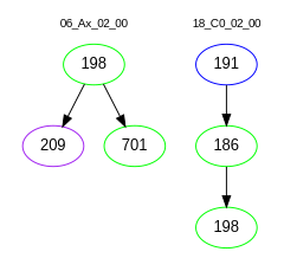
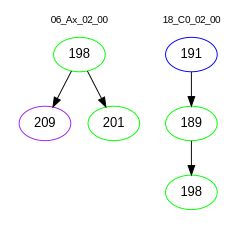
  digraph {
    fontname="Liberation Sans"
    node [color=green fontname="Liberation Sans"]
    edge [color=black fontname="Liberation Sans"]
    n1 [label=198]
    n2 [color=purple label=209]
-   n3 [label=701]
-   n4 [label=186]
+   n3 [label=201]
+   n4 [label=189]
    n5 [color=blue label=191]
    n6 [label=198]
    subgraph cluster_1 {
      color=white
      fontsize=10
      label="06_Ax_02_00"
      n1
      n2
      n3
    }
    subgraph cluster_2 {
      color=white
      fontsize=10
      label="18_C0_02_00"
      n4
      n5
      n6
    }
    n1 -> n2
    n1 -> n3
    n4 -> n6
    n5 -> n4
  }
